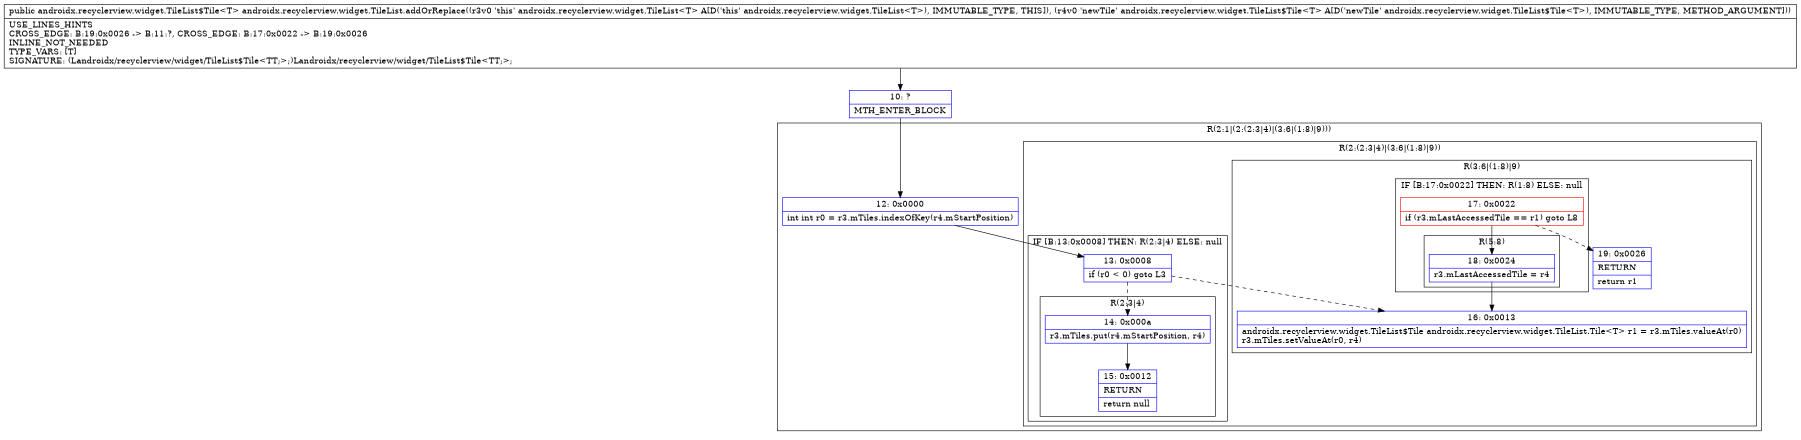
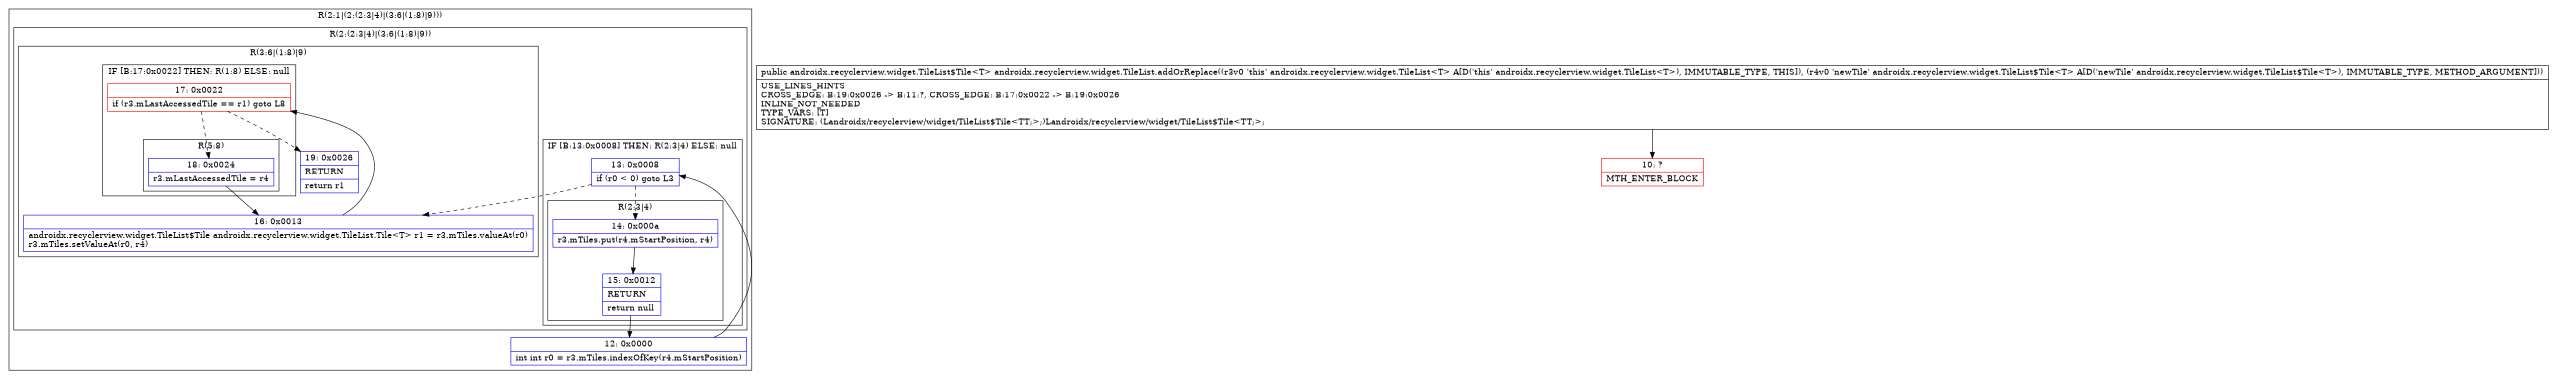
  digraph {
    node [color=blue shape=record]
    n1 [label="{14\:\ 0x000a|r3.mTiles.put(r4.mStartPosition, r4)\l}"]
    n2 [label="{15\:\ 0x0012|RETURN\l|return null\l}"]
    n3 [label="{13\:\ 0x0008|if (r0 \< 0) goto L3\l}"]
    n4 [label="{18\:\ 0x0024|r3.mLastAccessedTile = r4\l}"]
    n5 [color=red label="{17\:\ 0x0022|if (r3.mLastAccessedTile == r1) goto L8\l}"]
    n6 [label="{16\:\ 0x0013|androidx.recyclerview.widget.TileList$Tile androidx.recyclerview.widget.TileList.Tile\<T\> r1 = r3.mTiles.valueAt(r0)\lr3.mTiles.setValueAt(r0, r4)\l}"]
    n7 [label="{19\:\ 0x0026|RETURN\l|return r1\l}"]
    n8 [label="{12\:\ 0x0000|int int r0 = r3.mTiles.indexOfKey(r4.mStartPosition)\l}"]
-   n9 [label="{10\:\ ?|MTH_ENTER_BLOCK\l}"]
+   n9 [color=red label="{10\:\ ?|MTH_ENTER_BLOCK\l}"]
    n10 [label="{public androidx.recyclerview.widget.TileList$Tile\<T\> androidx.recyclerview.widget.TileList.addOrReplace((r3v0 'this' androidx.recyclerview.widget.TileList\<T\> A[D('this' androidx.recyclerview.widget.TileList\<T\>), IMMUTABLE_TYPE, THIS]), (r4v0 'newTile' androidx.recyclerview.widget.TileList$Tile\<T\> A[D('newTile' androidx.recyclerview.widget.TileList$Tile\<T\>), IMMUTABLE_TYPE, METHOD_ARGUMENT]))  | USE_LINES_HINTS\lCROSS_EDGE: B:19:0x0026 \-\> B:11:?, CROSS_EDGE: B:17:0x0022 \-\> B:19:0x0026\lINLINE_NOT_NEEDED\lTYPE_VARS: [T]\lSIGNATURE: (Landroidx\/recyclerview\/widget\/TileList$Tile\<TT;\>;)Landroidx\/recyclerview\/widget\/TileList$Tile\<TT;\>;\l}" color=""]
    subgraph cluster_1 {
      label="R(2:1|(2:(2:3|4)|(3:6|(1:8)|9)))"
      n8
      subgraph cluster_2 {
        label="R(2:(2:3|4)|(3:6|(1:8)|9))"
        subgraph cluster_3 {
          label="IF [B:13:0x0008] THEN: R(2:3|4) ELSE: null"
          n3
          subgraph cluster_4 {
            label="R(2:3|4)"
            n1
            n2
          }
        }
        subgraph cluster_5 {
          label="R(3:6|(1:8)|9)"
          n6
          n7
          subgraph cluster_6 {
            label="IF [B:17:0x0022] THEN: R(1:8) ELSE: null"
            n5
            subgraph cluster_7 {
              label="R(5:8)"
              n4
            }
          }
        }
      }
    }
    n1 -> n2
    n3 -> n1 [style=dashed]
    n3 -> n6 [style=dashed]
    n4 -> n6
-   n5 -> n4
+   n5 -> n4 [style=dashed]
    n5 -> n7 [style=dashed]
+   n6 -> n5
    n8 -> n3
-   n9 -> n8
+   n2 -> n8
    n10 -> n9
  }
